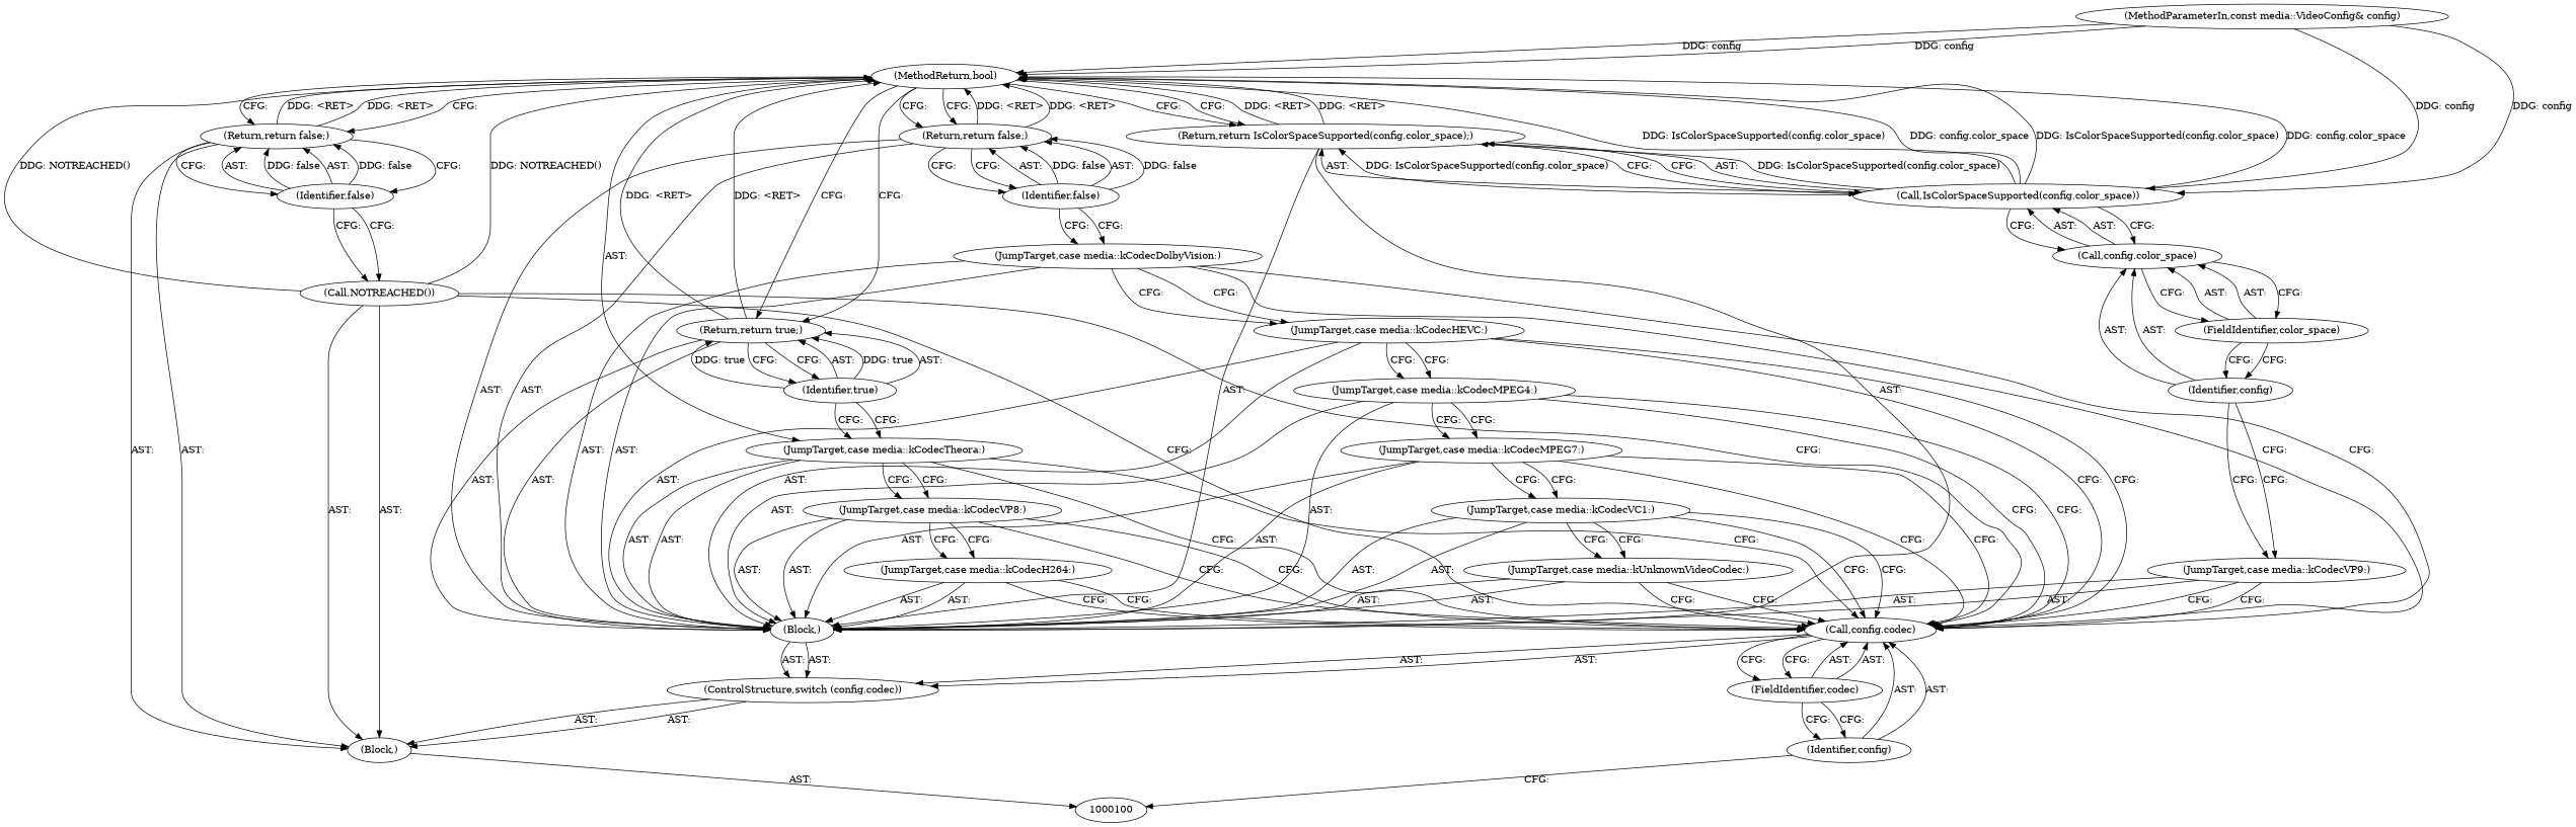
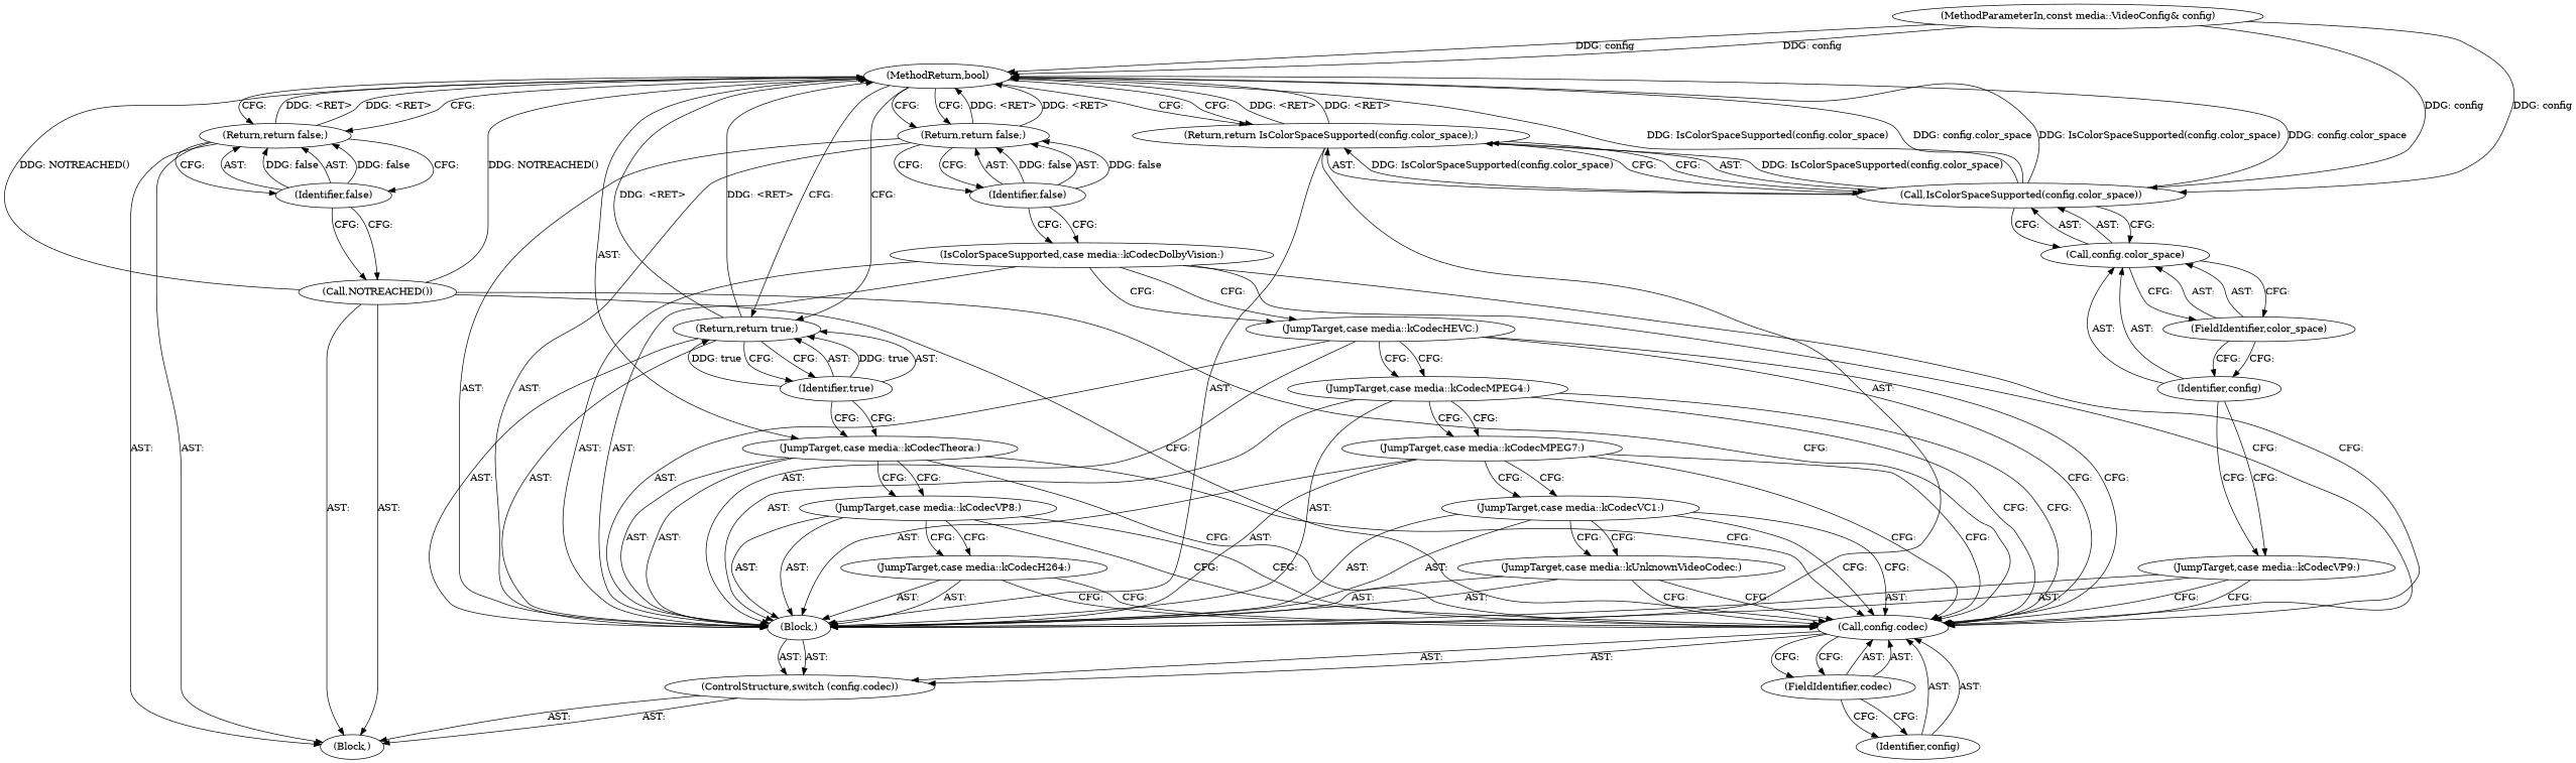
  digraph {
    n1 [label="(MethodReturn,bool)"]
    n2 [label="(Return,return true;)"]
    n3 [label="(Return,return false;)"]
    n4 [label="(Return,return false;)"]
    n5 [label="(Return,return IsColorSpaceSupported(config.color_space);)"]
    n6 [label="(JumpTarget,case media::kCodecTheora:)"]
    n7 [label="(Identifier,true)"]
    n8 [label="(Block,)"]
    n9 [label="(Identifier,false)"]
    n10 [label="(Block,)"]
    n11 [label="(Identifier,false)"]
    n12 [label="(Call,IsColorSpaceSupported(config.color_space))"]
    n13 [label="(Call,config.codec)"]
    n14 [label="(JumpTarget,case media::kCodecVP8:)"]
    n15 [label="(ControlStructure,switch (config.codec))"]
    n16 [label="(JumpTarget,case media::kUnknownVideoCodec:)"]
    n17 [label="(FieldIdentifier,codec)"]
    n18 [label="(JumpTarget,case media::kCodecVC1:)"]
    n19 [label="(JumpTarget,case media::kCodecMPEG7:)"]
    n20 [label="(JumpTarget,case media::kCodecMPEG4:)"]
    n21 [label="(JumpTarget,case media::kCodecHEVC:)"]
-   n22 [label="(JumpTarget,case media::kCodecDolbyVision:)"]
-   1000100
+   n22 [label="(IsColorSpaceSupported,case media::kCodecDolbyVision:)"]
    n24 [label="(MethodParameterIn,const media::VideoConfig& config)"]
    n25 [label="(Call,config.color_space)"]
    n26 [label="(Call,NOTREACHED())"]
    n27 [label="(Identifier,config)"]
    n28 [label="(JumpTarget,case media::kCodecVP9:)"]
    n29 [label="(FieldIdentifier,color_space)"]
    n30 [label="(Identifier,config)"]
    n31 [label="(JumpTarget,case media::kCodecH264:)"]
    n1 -> n2 [label="CFG: "]
    n1 -> n2 [label="CFG: "]
    n1 -> n3 [label="CFG: "]
    n1 -> n3 [label="CFG: "]
    n1 -> n4 [label="CFG: "]
    n1 -> n4 [label="CFG: "]
    n1 -> n5 [label="CFG: "]
    n1 -> n5 [label="CFG: "]
    n1 -> n6 [label="AST: "]
    n2 -> n1 [label="DDG: <RET>"]
    n2 -> n1 [label="DDG: <RET>"]
    n2 -> n7 [label="CFG: "]
    n2 -> n7 [label="CFG: "]
    n2 -> n8 [label="AST: "]
    n2 -> n8 [label="AST: "]
    n3 -> n1 [label="DDG: <RET>"]
    n3 -> n1 [label="DDG: <RET>"]
    n3 -> n8 [label="AST: "]
    n3 -> n8 [label="AST: "]
    n3 -> n9 [label="CFG: "]
    n3 -> n9 [label="CFG: "]
    n4 -> n1 [label="DDG: <RET>"]
    n4 -> n1 [label="DDG: <RET>"]
    n4 -> n10 [label="AST: "]
    n4 -> n10 [label="AST: "]
    n4 -> n11 [label="CFG: "]
    n4 -> n11 [label="CFG: "]
    n5 -> n1 [label="DDG: <RET>"]
    n5 -> n1 [label="DDG: <RET>"]
    n5 -> n8 [label="AST: "]
    n5 -> n8 [label="AST: "]
    n5 -> n12 [label="CFG: "]
    n5 -> n12 [label="CFG: "]
    n6 -> n8 [label="AST: "]
    n6 -> n8 [label="AST: "]
    n6 -> n13 [label="CFG: "]
    n6 -> n13 [label="CFG: "]
    n6 -> n14 [label="CFG: "]
    n6 -> n14 [label="CFG: "]
    n7 -> n2 [label="AST: "]
    n7 -> n2 [label="DDG: true"]
    n7 -> n2 [label="AST: "]
    n7 -> n2 [label="DDG: true"]
    n7 -> n6 [label="CFG: "]
    n7 -> n6 [label="CFG: "]
    n8 -> n15 [label="AST: "]
    n8 -> n15 [label="AST: "]
    n9 -> n3 [label="AST: "]
    n9 -> n3 [label="DDG: false"]
    n9 -> n3 [label="AST: "]
    n9 -> n3 [label="DDG: false"]
    n9 -> n22 [label="CFG: "]
    n9 -> n22 [label="CFG: "]
-   n10 -> 1000100 [label="AST: "]
    n11 -> n4 [label="AST: "]
    n11 -> n4 [label="DDG: false"]
    n11 -> n4 [label="AST: "]
    n11 -> n4 [label="DDG: false"]
    n11 -> n26 [label="CFG: "]
    n11 -> n26 [label="CFG: "]
    n12 -> n1 [label="DDG: IsColorSpaceSupported(config.color_space)"]
    n12 -> n1 [label="DDG: config.color_space"]
    n12 -> n1 [label="DDG: IsColorSpaceSupported(config.color_space)"]
    n12 -> n1 [label="DDG: config.color_space"]
    n12 -> n5 [label="AST: "]
    n12 -> n5 [label="DDG: IsColorSpaceSupported(config.color_space)"]
    n12 -> n5 [label="AST: "]
    n12 -> n5 [label="DDG: IsColorSpaceSupported(config.color_space)"]
    n12 -> n25 [label="CFG: "]
    n12 -> n25 [label="CFG: "]
    n13 -> n15 [label="AST: "]
    n13 -> n15 [label="AST: "]
    n13 -> n17 [label="CFG: "]
    n13 -> n17 [label="CFG: "]
    n14 -> n8 [label="AST: "]
    n14 -> n8 [label="AST: "]
    n14 -> n13 [label="CFG: "]
    n14 -> n13 [label="CFG: "]
    n14 -> n31 [label="CFG: "]
    n14 -> n31 [label="CFG: "]
    n15 -> n10 [label="AST: "]
    n15 -> n10 [label="AST: "]
    n16 -> n8 [label="AST: "]
    n16 -> n8 [label="AST: "]
    n16 -> n13 [label="CFG: "]
    n16 -> n13 [label="CFG: "]
    n17 -> n13 [label="AST: "]
    n17 -> n13 [label="AST: "]
    n17 -> n27 [label="CFG: "]
    n17 -> n27 [label="CFG: "]
    n18 -> n8 [label="AST: "]
    n18 -> n8 [label="AST: "]
    n18 -> n13 [label="CFG: "]
    n18 -> n13 [label="CFG: "]
    n18 -> n16 [label="CFG: "]
    n18 -> n16 [label="CFG: "]
    n19 -> n8 [label="AST: "]
    n19 -> n8 [label="AST: "]
    n19 -> n13 [label="CFG: "]
    n19 -> n13 [label="CFG: "]
    n19 -> n18 [label="CFG: "]
    n19 -> n18 [label="CFG: "]
    n20 -> n8 [label="AST: "]
    n20 -> n8 [label="AST: "]
    n20 -> n13 [label="CFG: "]
    n20 -> n13 [label="CFG: "]
    n20 -> n19 [label="CFG: "]
    n20 -> n19 [label="CFG: "]
    n21 -> n8 [label="AST: "]
    n21 -> n8 [label="AST: "]
    n21 -> n13 [label="CFG: "]
    n21 -> n13 [label="CFG: "]
    n21 -> n20 [label="CFG: "]
    n21 -> n20 [label="CFG: "]
    n22 -> n8 [label="AST: "]
    n22 -> n8 [label="AST: "]
    n22 -> n13 [label="CFG: "]
    n22 -> n13 [label="CFG: "]
    n22 -> n21 [label="CFG: "]
    n22 -> n21 [label="CFG: "]
    n24 -> n1 [label="DDG: config"]
    n24 -> n1 [label="DDG: config"]
    n24 -> n12 [label="DDG: config"]
    n24 -> n12 [label="DDG: config"]
    n25 -> n12 [label="AST: "]
    n25 -> n12 [label="AST: "]
    n25 -> n29 [label="CFG: "]
    n25 -> n29 [label="CFG: "]
    n26 -> n1 [label="DDG: NOTREACHED()"]
    n26 -> n1 [label="DDG: NOTREACHED()"]
    n26 -> n10 [label="AST: "]
    n26 -> n10 [label="AST: "]
    n26 -> n13 [label="CFG: "]
    n26 -> n13 [label="CFG: "]
    n27 -> n13 [label="AST: "]
    n27 -> n13 [label="AST: "]
-   n27 -> 1000100 [label="CFG: "]
    n28 -> n8 [label="AST: "]
    n28 -> n8 [label="AST: "]
    n28 -> n13 [label="CFG: "]
    n28 -> n13 [label="CFG: "]
    n29 -> n25 [label="AST: "]
    n29 -> n25 [label="AST: "]
    n29 -> n30 [label="CFG: "]
    n29 -> n30 [label="CFG: "]
    n30 -> n25 [label="AST: "]
    n30 -> n25 [label="AST: "]
    n30 -> n28 [label="CFG: "]
    n30 -> n28 [label="CFG: "]
    n31 -> n8 [label="AST: "]
    n31 -> n8 [label="AST: "]
    n31 -> n13 [label="CFG: "]
    n31 -> n13 [label="CFG: "]
  }
